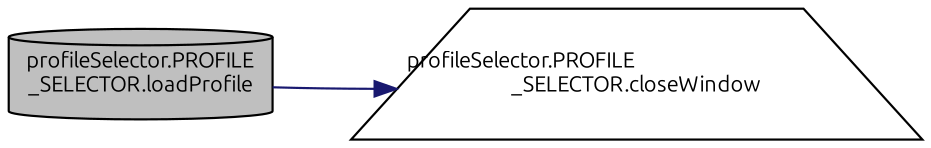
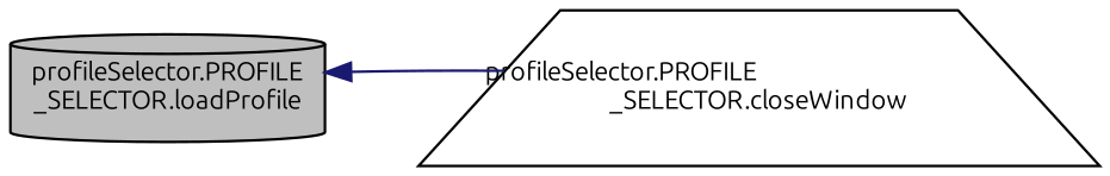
  digraph {
    rankdir=LR
    fontname=Ubuntu
    node [color=black fontname=Ubuntu fontsize=10 style=filled]
    n1 [fillcolor=grey75 fontcolor=black height=0.2 label="profileSelector.PROFILE\l_SELECTOR.loadProfile" shape=cylinder width=0.4]
    n2 [fillcolor=white height=0.2 label="profileSelector.PROFILE\l_SELECTOR.closeWindow" shape=trapezium width=0.4]
-   n1 -> n2 [color=midnightblue fontname=Ubuntu fontsize=10 labelfontname=Helvetica labelfontsize=10 style=solid]
+   n2 -> n1 [color=midnightblue fontname=Ubuntu fontsize=10 labelfontname=Helvetica labelfontsize=10 style=solid]
  }
